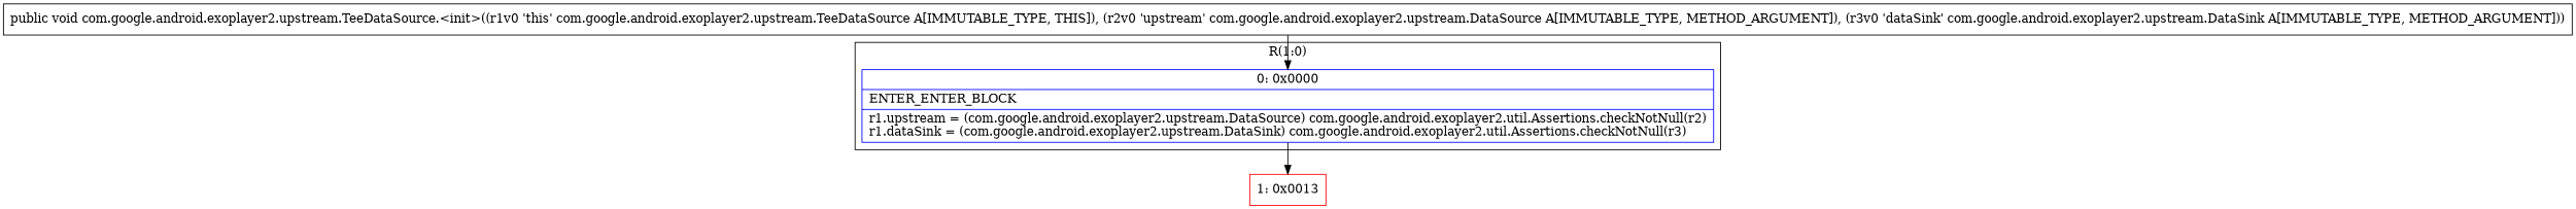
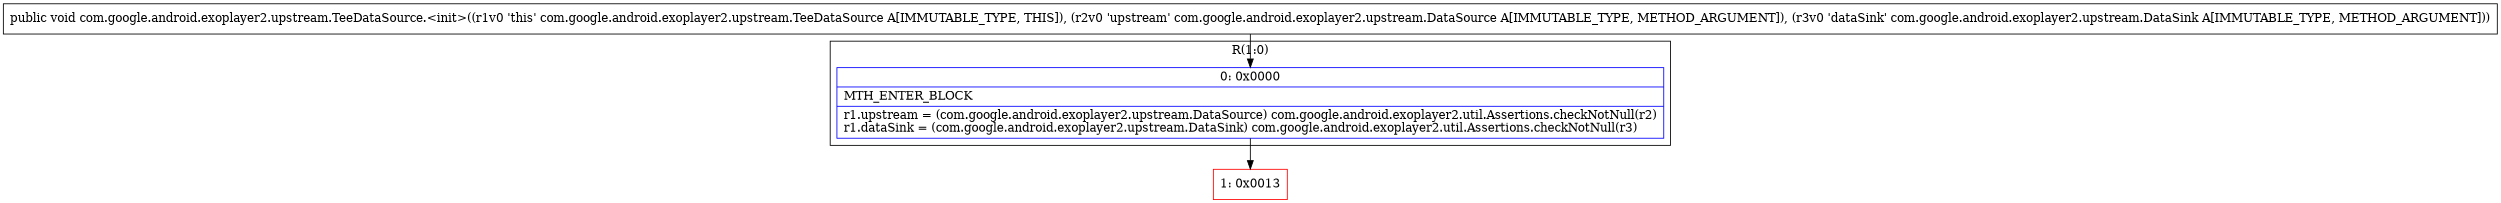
  digraph {
    node [shape=record]
-   n1 [color=blue label="{0\:\ 0x0000|ENTER_ENTER_BLOCK\l|r1.upstream = (com.google.android.exoplayer2.upstream.DataSource) com.google.android.exoplayer2.util.Assertions.checkNotNull(r2)\lr1.dataSink = (com.google.android.exoplayer2.upstream.DataSink) com.google.android.exoplayer2.util.Assertions.checkNotNull(r3)\l}"]
+   n1 [color=blue label="{0\:\ 0x0000|MTH_ENTER_BLOCK\l|r1.upstream = (com.google.android.exoplayer2.upstream.DataSource) com.google.android.exoplayer2.util.Assertions.checkNotNull(r2)\lr1.dataSink = (com.google.android.exoplayer2.upstream.DataSink) com.google.android.exoplayer2.util.Assertions.checkNotNull(r3)\l}"]
    n2 [color=red label="{1\:\ 0x0013}"]
    n3 [label="{public void com.google.android.exoplayer2.upstream.TeeDataSource.\<init\>((r1v0 'this' com.google.android.exoplayer2.upstream.TeeDataSource A[IMMUTABLE_TYPE, THIS]), (r2v0 'upstream' com.google.android.exoplayer2.upstream.DataSource A[IMMUTABLE_TYPE, METHOD_ARGUMENT]), (r3v0 'dataSink' com.google.android.exoplayer2.upstream.DataSink A[IMMUTABLE_TYPE, METHOD_ARGUMENT])) }"]
    subgraph cluster_1 {
      label="R(1:0)"
      n1
    }
    n1 -> n2
    n3 -> n1
  }
